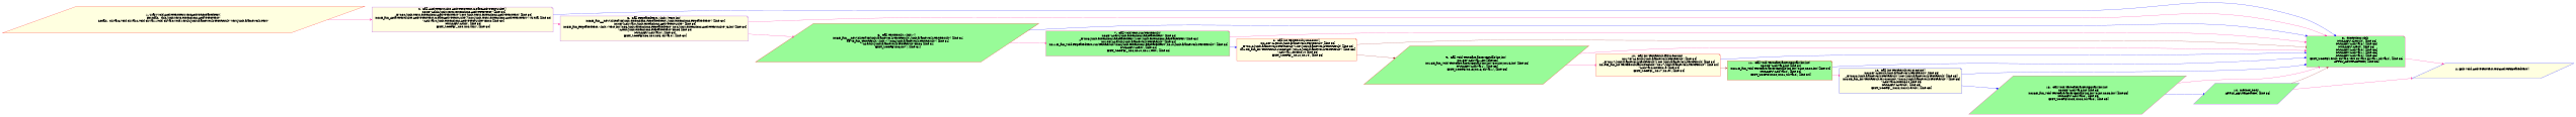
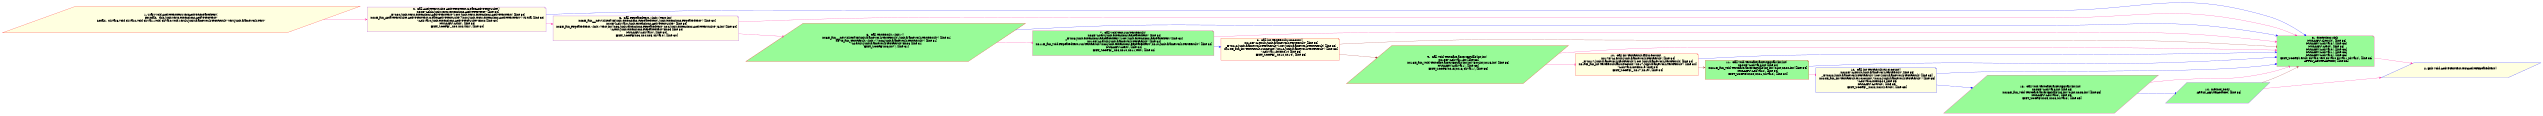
  digraph {
    rankdir=LR
    node [color=red style=filled fillcolor=lightyellow shape=note]
    edge [color=deeppink arrowhead=vee]
    n1 [label="1: Start void ActiveTestTest.testActiveRepeatedTest()\nFormals:  this:junit.tests.extensions.ActiveTestTest*\nLocals:  $irvar3:void $irvar2:void $irvar1:void $irvar0:void result:junit.framework.TestResult* test:junit.framework.Test* \n  " shape=parallelogram]
    n2 [label="4:  Call ActiveTestSuite ActiveTestTest.createActiveTestSuite() \n   n$0=*&this:junit.tests.extensions.ActiveTestTest* [line 30]\n  _=*n$0:junit.tests.extensions.ActiveTestTest*(root junit.tests.extensions.ActiveTestTest) [line 30]\n  n$2=_fun_ActiveTestSuite ActiveTestTest.createActiveTestSuite()(n$0:junit.tests.extensions.ActiveTestTest*) virtual [line 30]\n  *&$irvar0:junit.extensions.ActiveTestSuite*=n$2 [line 30]\n  NULLIFY(&this); [line 30]\n  EXIT_SCOPE(_,n$0,n$2,this); [line 30]\n " color=purple]
    n3 [label="3:  exceptions sink \n   NULLIFY(&result); [line 36]\n  NULLIFY(&$irvar3); [line 36]\n  NULLIFY(&test); [line 36]\n  NULLIFY(&$irvar0); [line 36]\n  NULLIFY(&$irvar1); [line 36]\n  NULLIFY(&$irvar2); [line 36]\n  EXIT_SCOPE(result,$irvar3,test,$irvar0,$irvar1,$irvar2); [line 36]\n  APPLY_ABSTRACTION; [line 36]\n " fillcolor=palegreen color=deeppink]
    n4 [label="5:  Call RepeatedTest.<init>(Test,int) \n   n$3=_fun___new(sizeof(t=junit.extensions.RepeatedTest):junit.extensions.RepeatedTest*) [line 30]\n  n$4=*&$irvar0:junit.extensions.ActiveTestSuite* [line 30]\n  n$5=_fun_RepeatedTest.<init>(Test,int)(n$3:junit.extensions.RepeatedTest*,n$4:junit.extensions.ActiveTestSuite*,5:int) [line 30]\n  *&test:junit.extensions.RepeatedTest*=n$3 [line 30]\n  NULLIFY(&$irvar0); [line 30]\n  EXIT_SCOPE(n$3,n$4,n$5,$irvar0); [line 30]\n " color=purple]
    n5 [color=blue label="2: Exit void ActiveTestTest.testActiveRepeatedTest() \n  " shape=parallelogram]
    n6 [label="6:  Call TestResult.<init>() \n   n$6=_fun___new(sizeof(t=junit.framework.TestResult):junit.framework.TestResult*) [line 31]\n  n$7=_fun_TestResult.<init>()(n$6:junit.framework.TestResult*) [line 31]\n  *&result:junit.framework.TestResult*=n$6 [line 31]\n  EXIT_SCOPE(n$6,n$7); [line 31]\n " shape=parallelogram fillcolor=palegreen]
    n7 [label="7:  Call void Test.run(TestResult) \n   n$8=*&test:junit.extensions.RepeatedTest* [line 32]\n  _=*n$8:junit.extensions.RepeatedTest*(root junit.extensions.RepeatedTest) [line 32]\n  n$10=*&result:junit.framework.TestResult* [line 32]\n  n$11=_fun_void RepeatedTest.run(TestResult)(n$8:junit.extensions.RepeatedTest*,n$10:junit.framework.TestResult*) [line 32]\n  NULLIFY(&test); [line 32]\n  EXIT_SCOPE(_,n$8,n$10,n$11,test); [line 32]\n " fillcolor=palegreen color=deeppink]
    n8 [label="8:  Call int TestResult.runCount() \n   n$12=*&result:junit.framework.TestResult* [line 33]\n  _=*n$12:junit.framework.TestResult*(root junit.framework.TestResult) [line 33]\n  n$14=_fun_int TestResult.runCount()(n$12:junit.framework.TestResult*) [line 33]\n  *&$irvar1:int=n$14 [line 33]\n  EXIT_SCOPE(_,n$12,n$14); [line 33]\n "]
    n9 [label="9:  Call void TestCase.assertEquals(int,int) \n   n$15=*&$irvar1:int [line 33]\n  n$16=_fun_void TestCase.assertEquals(int,int)(500:int,n$15:int) [line 33]\n  NULLIFY(&$irvar1); [line 33]\n  EXIT_SCOPE(n$15,n$16,$irvar1); [line 33]\n " shape=parallelogram fillcolor=palegreen]
    n10 [label="10:  Call int TestResult.failureCount() \n   n$17=*&result:junit.framework.TestResult* [line 34]\n  _=*n$17:junit.framework.TestResult*(root junit.framework.TestResult) [line 34]\n  n$19=_fun_int TestResult.failureCount()(n$17:junit.framework.TestResult*) [line 34]\n  *&$irvar2:int=n$19 [line 34]\n  EXIT_SCOPE(_,n$17,n$19); [line 34]\n "]
    n11 [label="11:  Call void TestCase.assertEquals(int,int) \n   n$20=*&$irvar2:int [line 34]\n  n$21=_fun_void TestCase.assertEquals(int,int)(0:int,n$20:int) [line 34]\n  NULLIFY(&$irvar2); [line 34]\n  EXIT_SCOPE(n$20,n$21,$irvar2); [line 34]\n " fillcolor=palegreen]
    n12 [label="12:  Call int TestResult.errorCount() \n   n$22=*&result:junit.framework.TestResult* [line 35]\n  _=*n$22:junit.framework.TestResult*(root junit.framework.TestResult) [line 35]\n  n$24=_fun_int TestResult.errorCount()(n$22:junit.framework.TestResult*) [line 35]\n  *&$irvar3:int=n$24 [line 35]\n  NULLIFY(&result); [line 35]\n  EXIT_SCOPE(_,n$22,n$24,result); [line 35]\n " color=blue]
    n13 [label="13:  Call void TestCase.assertEquals(int,int) \n   n$25=*&$irvar3:int [line 35]\n  n$26=_fun_void TestCase.assertEquals(int,int)(0:int,n$25:int) [line 35]\n  NULLIFY(&$irvar3); [line 35]\n  EXIT_SCOPE(n$25,n$26,$irvar3); [line 35]\n " shape=parallelogram fillcolor=palegreen color=deeppink]
    n14 [label="14:  method_body \n   APPLY_ABSTRACTION; [line 36]\n " shape=parallelogram fillcolor=palegreen color=purple]
    n1 -> n2
    n2 -> n3 [color=blue arrowhead=diamond]
    n2 -> n4
    n3 -> n5
    n4 -> n3
    n4 -> n6 [arrowhead=tee]
    n6 -> n3 [color=blue]
    n6 -> n7 [arrowhead=tee]
    n7 -> n3
    n7 -> n8 [color=blue]
    n8 -> n3 [color=brown arrowhead=tee]
    n8 -> n9 [color=brown arrowhead=diamond]
    n9 -> n3
    n9 -> n10 [arrowhead=tee]
    n10 -> n3 [color=blue]
    n10 -> n11 [color=brown]
    n11 -> n3 [color=blue arrowhead=diamond]
    n11 -> n12 [arrowhead=tee]
    n12 -> n3 [color=blue arrowhead=diamond]
    n12 -> n13 [color=blue arrowhead=diamond]
    n13 -> n3 [arrowhead=tee]
    n13 -> n14 [color=blue arrowhead=tee]
    n14 -> n3 [color=brown]
-   n14 -> n5 [arrowhead=tee]
+   n14 -> n5
  }
